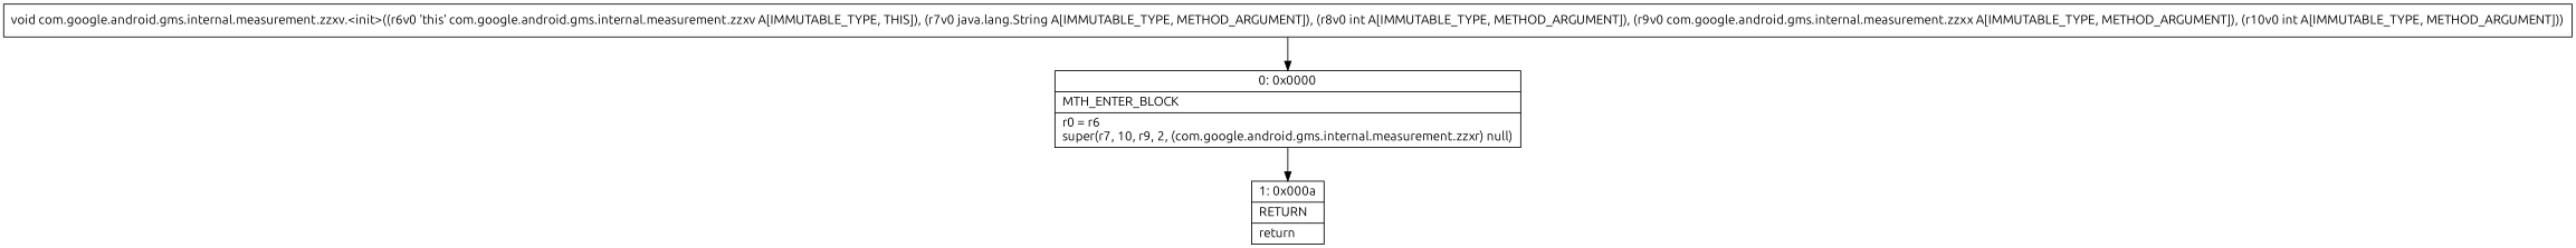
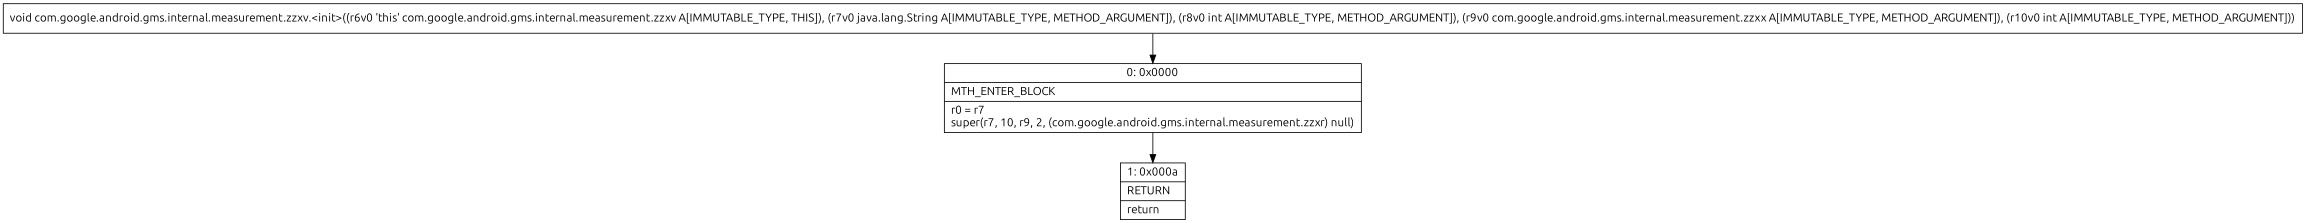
  digraph {
    fontname=Ubuntu
    node [shape=record fontname=Ubuntu]
    edge [fontname=Ubuntu]
-   n1 [label="{0\:\ 0x0000|MTH_ENTER_BLOCK\l|r0 = r6\lsuper(r7, 10, r9, 2, (com.google.android.gms.internal.measurement.zzxr) null)\l}"]
+   n1 [label="{0\:\ 0x0000|MTH_ENTER_BLOCK\l|r0 = r7\lsuper(r7, 10, r9, 2, (com.google.android.gms.internal.measurement.zzxr) null)\l}"]
    n2 [label="{1\:\ 0x000a|RETURN\l|return\l}"]
    n3 [label="{void com.google.android.gms.internal.measurement.zzxv.\<init\>((r6v0 'this' com.google.android.gms.internal.measurement.zzxv A[IMMUTABLE_TYPE, THIS]), (r7v0 java.lang.String A[IMMUTABLE_TYPE, METHOD_ARGUMENT]), (r8v0 int A[IMMUTABLE_TYPE, METHOD_ARGUMENT]), (r9v0 com.google.android.gms.internal.measurement.zzxx A[IMMUTABLE_TYPE, METHOD_ARGUMENT]), (r10v0 int A[IMMUTABLE_TYPE, METHOD_ARGUMENT])) }"]
    n1 -> n2
    n3 -> n1
  }
